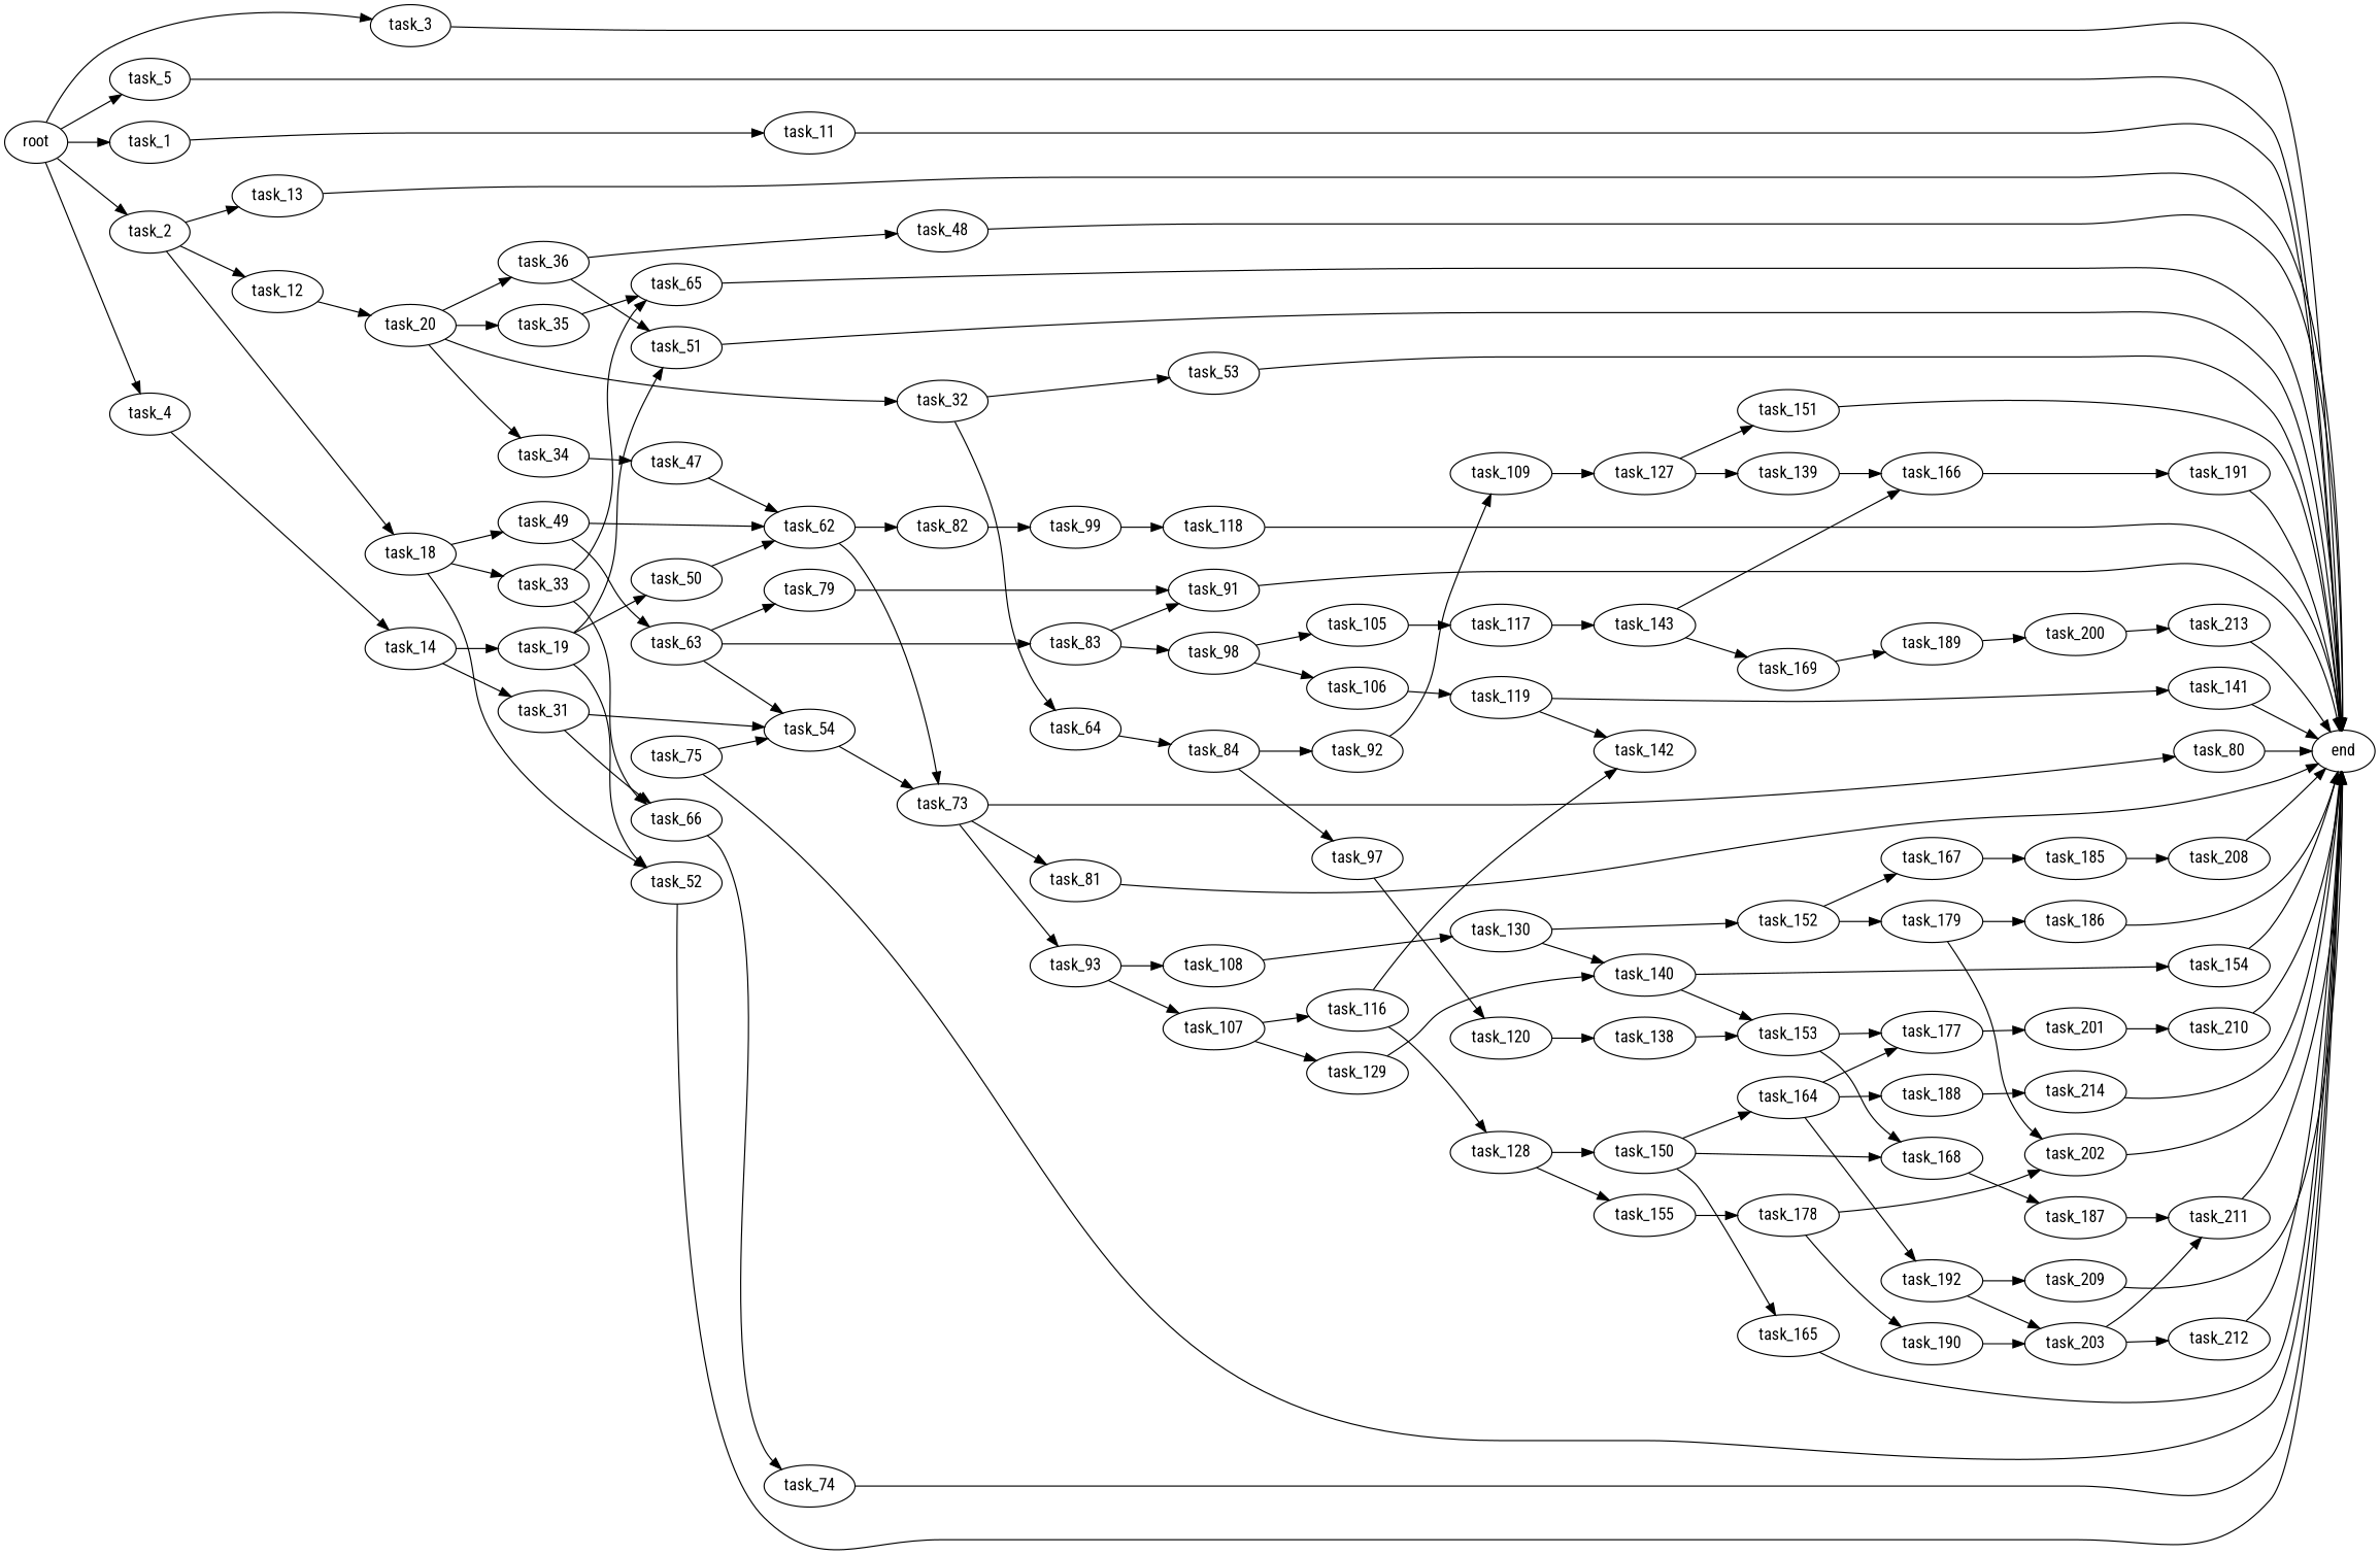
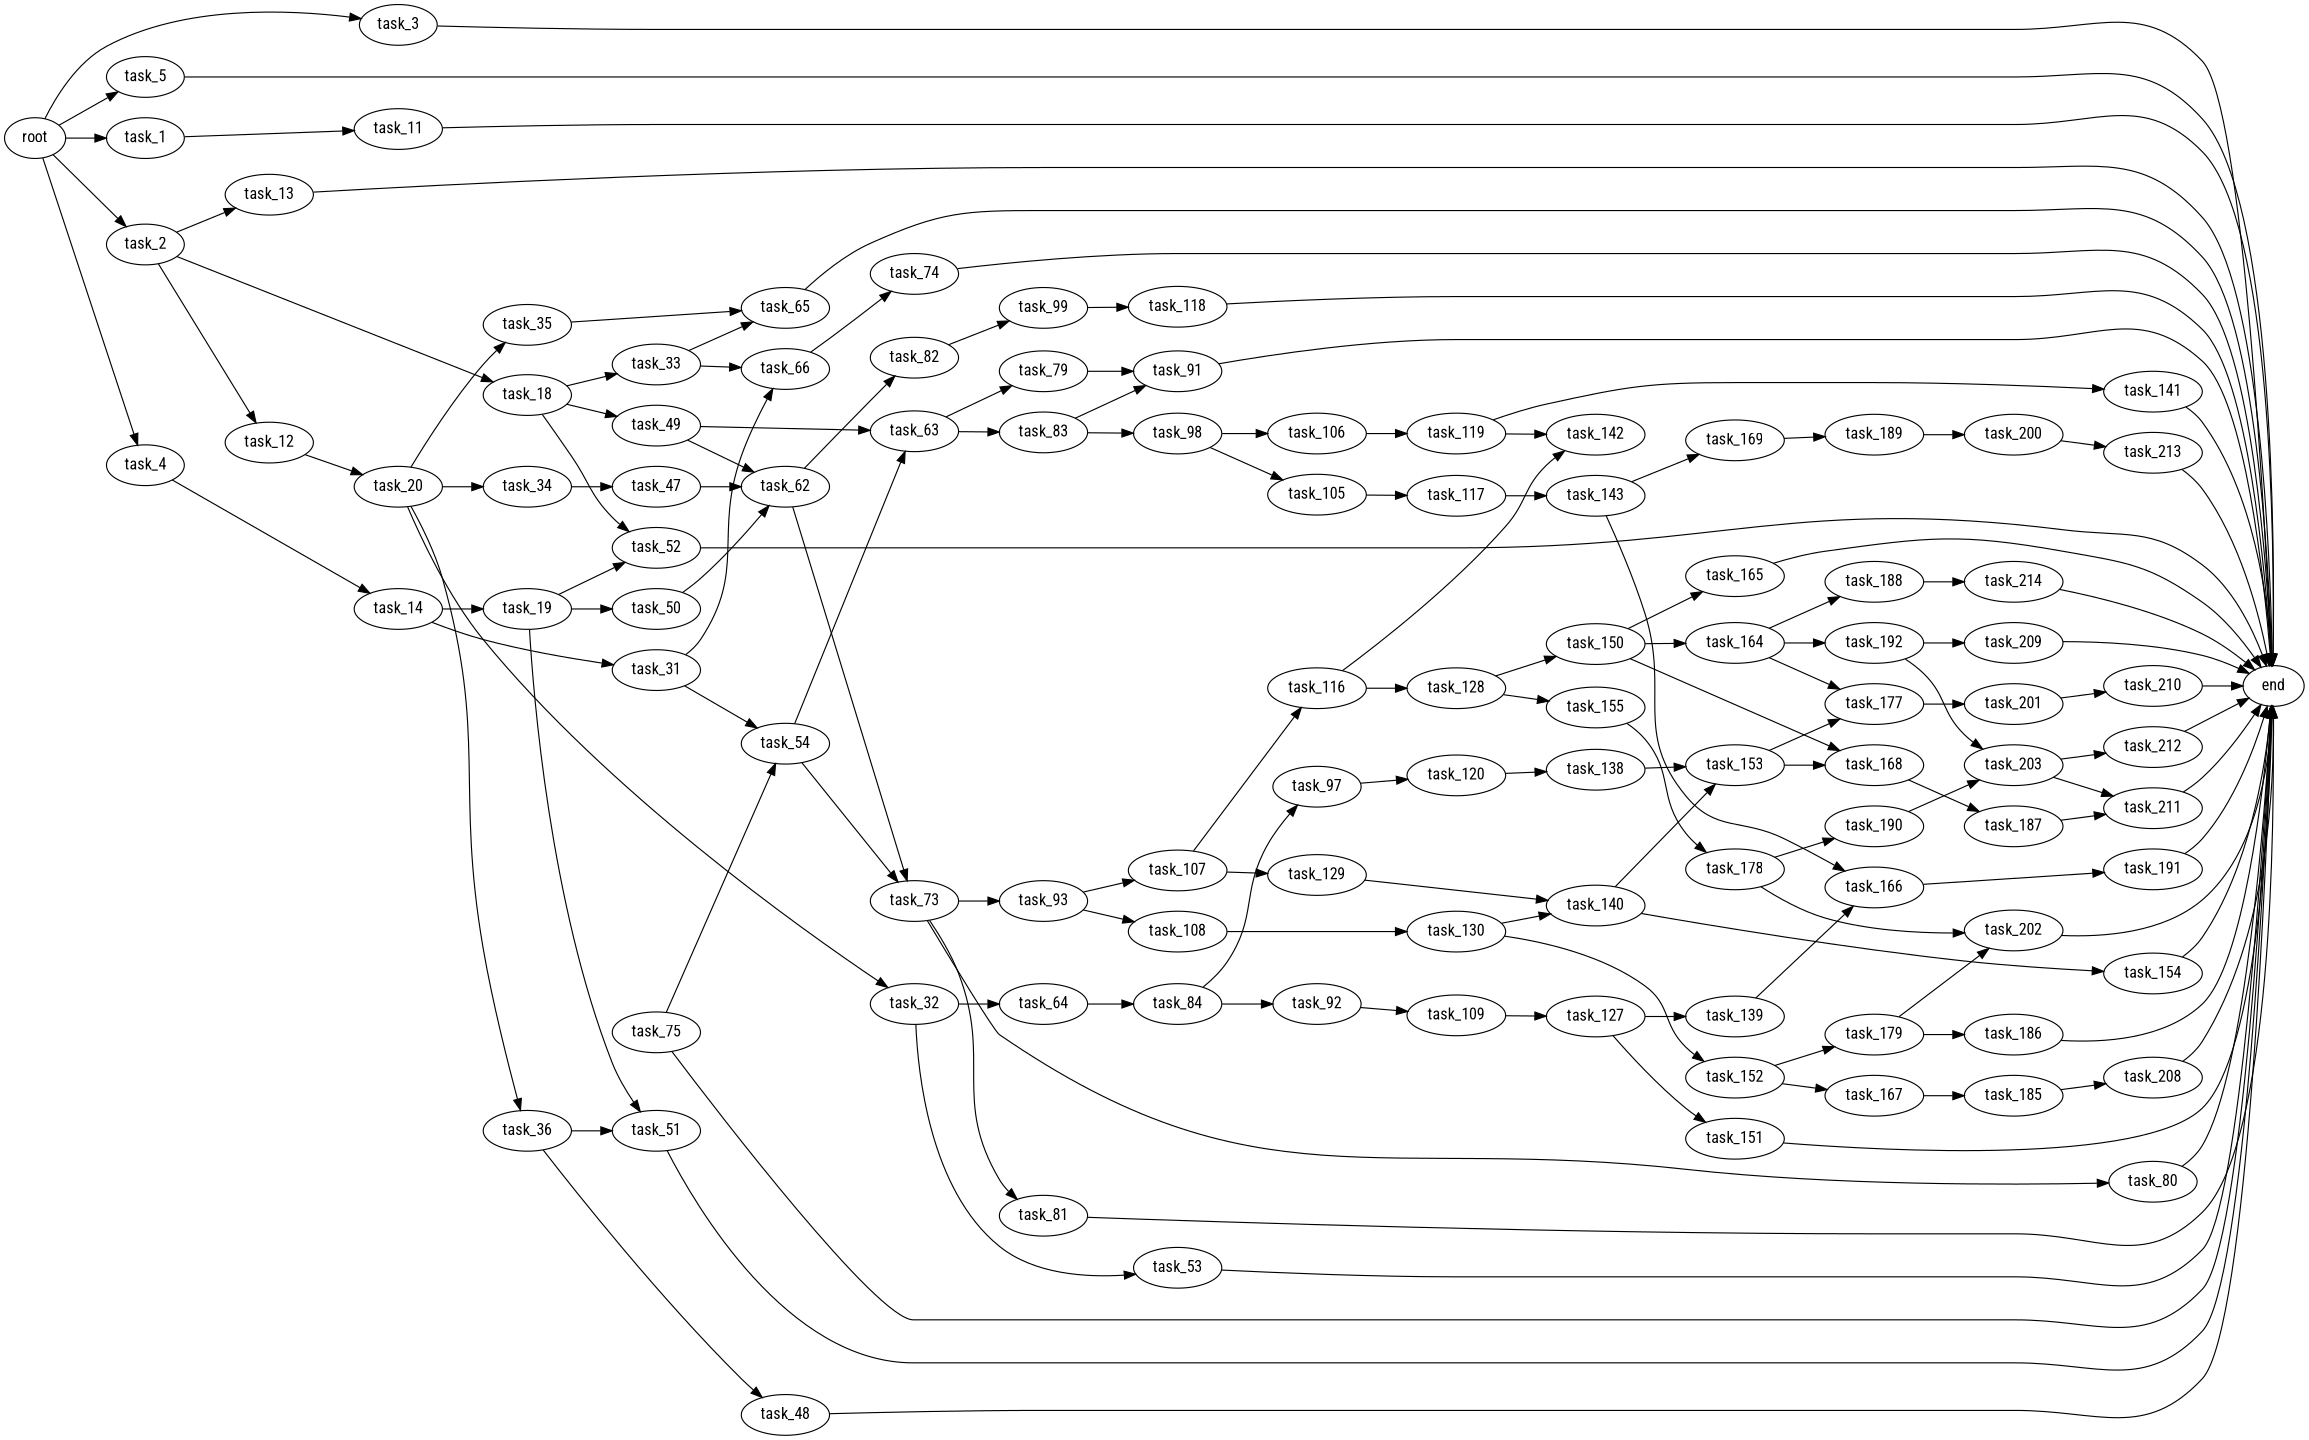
  digraph {
    fontname="Roboto Condensed"
    rankdir=LR
    node [fontname="Roboto Condensed"]
    edge [fontname="Roboto Condensed"]
    root
    task_1
    task_2
    task_3
    task_4
    task_5
    task_11
    task_12
    task_13
    task_18
    end
    task_14
    task_20
    task_33
    task_49
    task_52
    task_19
    task_31
    task_32
    task_34
    task_35
    task_36
    task_50
    task_51
    task_54
    task_66
    task_65
    task_62
    task_63
    task_53
    task_64
    task_47
    task_48
    task_73
    task_74
    task_84
    task_82
    task_79
    task_83
    task_80
    task_81
    task_93
    task_75
    task_99
    task_91
    task_98
    task_92
    task_97
    task_107
    task_108
    task_118
    task_105
    task_106
    task_109
    task_120
    task_127
    task_116
    task_129
    task_130
    task_138
    task_117
    task_119
    task_143
    task_142
    task_141
    task_128
    task_140
    task_152
    task_139
    task_151
    task_150
    task_155
    task_166
    task_169
    task_153
    task_164
    task_165
    task_168
    task_178
    task_154
    task_167
    task_179
    task_177
    task_191
    task_189
    task_188
    task_192
    task_187
    task_185
    task_202
    task_186
    task_201
    task_190
    task_214
    task_203
    task_209
    task_208
    task_211
    task_200
    task_210
    task_213
    task_212
    root -> task_1
    root -> task_2
    root -> task_3
    root -> task_4
    root -> task_5
    task_1 -> task_11
    task_2 -> task_12
    task_2 -> task_13
    task_2 -> task_18
    task_3 -> end
    task_4 -> task_14
    task_5 -> end
    task_11 -> end
    task_12 -> task_20
    task_13 -> end
    task_18 -> task_33
    task_18 -> task_49
    task_18 -> task_52
    task_14 -> task_19
    task_14 -> task_31
    task_20 -> task_32
    task_20 -> task_34
    task_20 -> task_35
    task_20 -> task_36
    task_33 -> task_66
    task_33 -> task_65
    task_49 -> task_62
    task_49 -> task_63
    task_52 -> end
    task_19 -> task_52
    task_19 -> task_50
    task_19 -> task_51
    task_31 -> task_54
    task_31 -> task_66
    task_32 -> task_53
    task_32 -> task_64
    task_34 -> task_47
    task_35 -> task_65
    task_36 -> task_51
    task_36 -> task_48
    task_50 -> task_62
    task_51 -> end
-   task_63 -> task_54
+   task_54 -> task_63
    task_54 -> task_73
    task_66 -> task_74
    task_65 -> end
    task_62 -> task_73
    task_62 -> task_82
    task_63 -> task_79
    task_63 -> task_83
    task_53 -> end
    task_64 -> task_84
    task_47 -> task_62
    task_48 -> end
    task_73 -> task_80
    task_73 -> task_81
    task_73 -> task_93
    task_74 -> end
    task_84 -> task_92
    task_84 -> task_97
    task_82 -> task_99
    task_79 -> task_91
    task_83 -> task_91
    task_83 -> task_98
    task_80 -> end
    task_81 -> end
    task_93 -> task_107
    task_93 -> task_108
    task_75 -> end
    task_75 -> task_54
    task_99 -> task_118
    task_91 -> end
    task_98 -> task_105
    task_98 -> task_106
    task_92 -> task_109
    task_97 -> task_120
    task_107 -> task_116
    task_107 -> task_129
    task_108 -> task_130
    task_118 -> end
    task_105 -> task_117
    task_106 -> task_119
    task_109 -> task_127
    task_120 -> task_138
    task_127 -> task_139
    task_127 -> task_151
    task_116 -> task_142
    task_116 -> task_128
    task_129 -> task_140
    task_130 -> task_140
    task_130 -> task_152
    task_138 -> task_153
    task_117 -> task_143
    task_119 -> task_142
    task_119 -> task_141
    task_143 -> task_166
    task_143 -> task_169
    task_141 -> end
    task_128 -> task_150
    task_128 -> task_155
    task_140 -> task_153
    task_140 -> task_154
    task_152 -> task_167
    task_152 -> task_179
    task_139 -> task_166
    task_151 -> end
    task_150 -> task_164
    task_150 -> task_165
    task_150 -> task_168
    task_155 -> task_178
    task_166 -> task_191
    task_169 -> task_189
    task_153 -> task_168
    task_153 -> task_177
    task_164 -> task_177
    task_164 -> task_188
    task_164 -> task_192
    task_165 -> end
    task_168 -> task_187
    task_178 -> task_202
    task_178 -> task_190
    task_154 -> end
    task_167 -> task_185
    task_179 -> task_202
    task_179 -> task_186
    task_177 -> task_201
    task_191 -> end
    task_189 -> task_200
    task_188 -> task_214
    task_192 -> task_203
    task_192 -> task_209
    task_187 -> task_211
    task_185 -> task_208
    task_202 -> end
    task_186 -> end
    task_201 -> task_210
    task_190 -> task_203
    task_214 -> end
    task_203 -> task_211
    task_203 -> task_212
    task_209 -> end
    task_208 -> end
    task_211 -> end
    task_200 -> task_213
    task_210 -> end
    task_213 -> end
    task_212 -> end
  }
